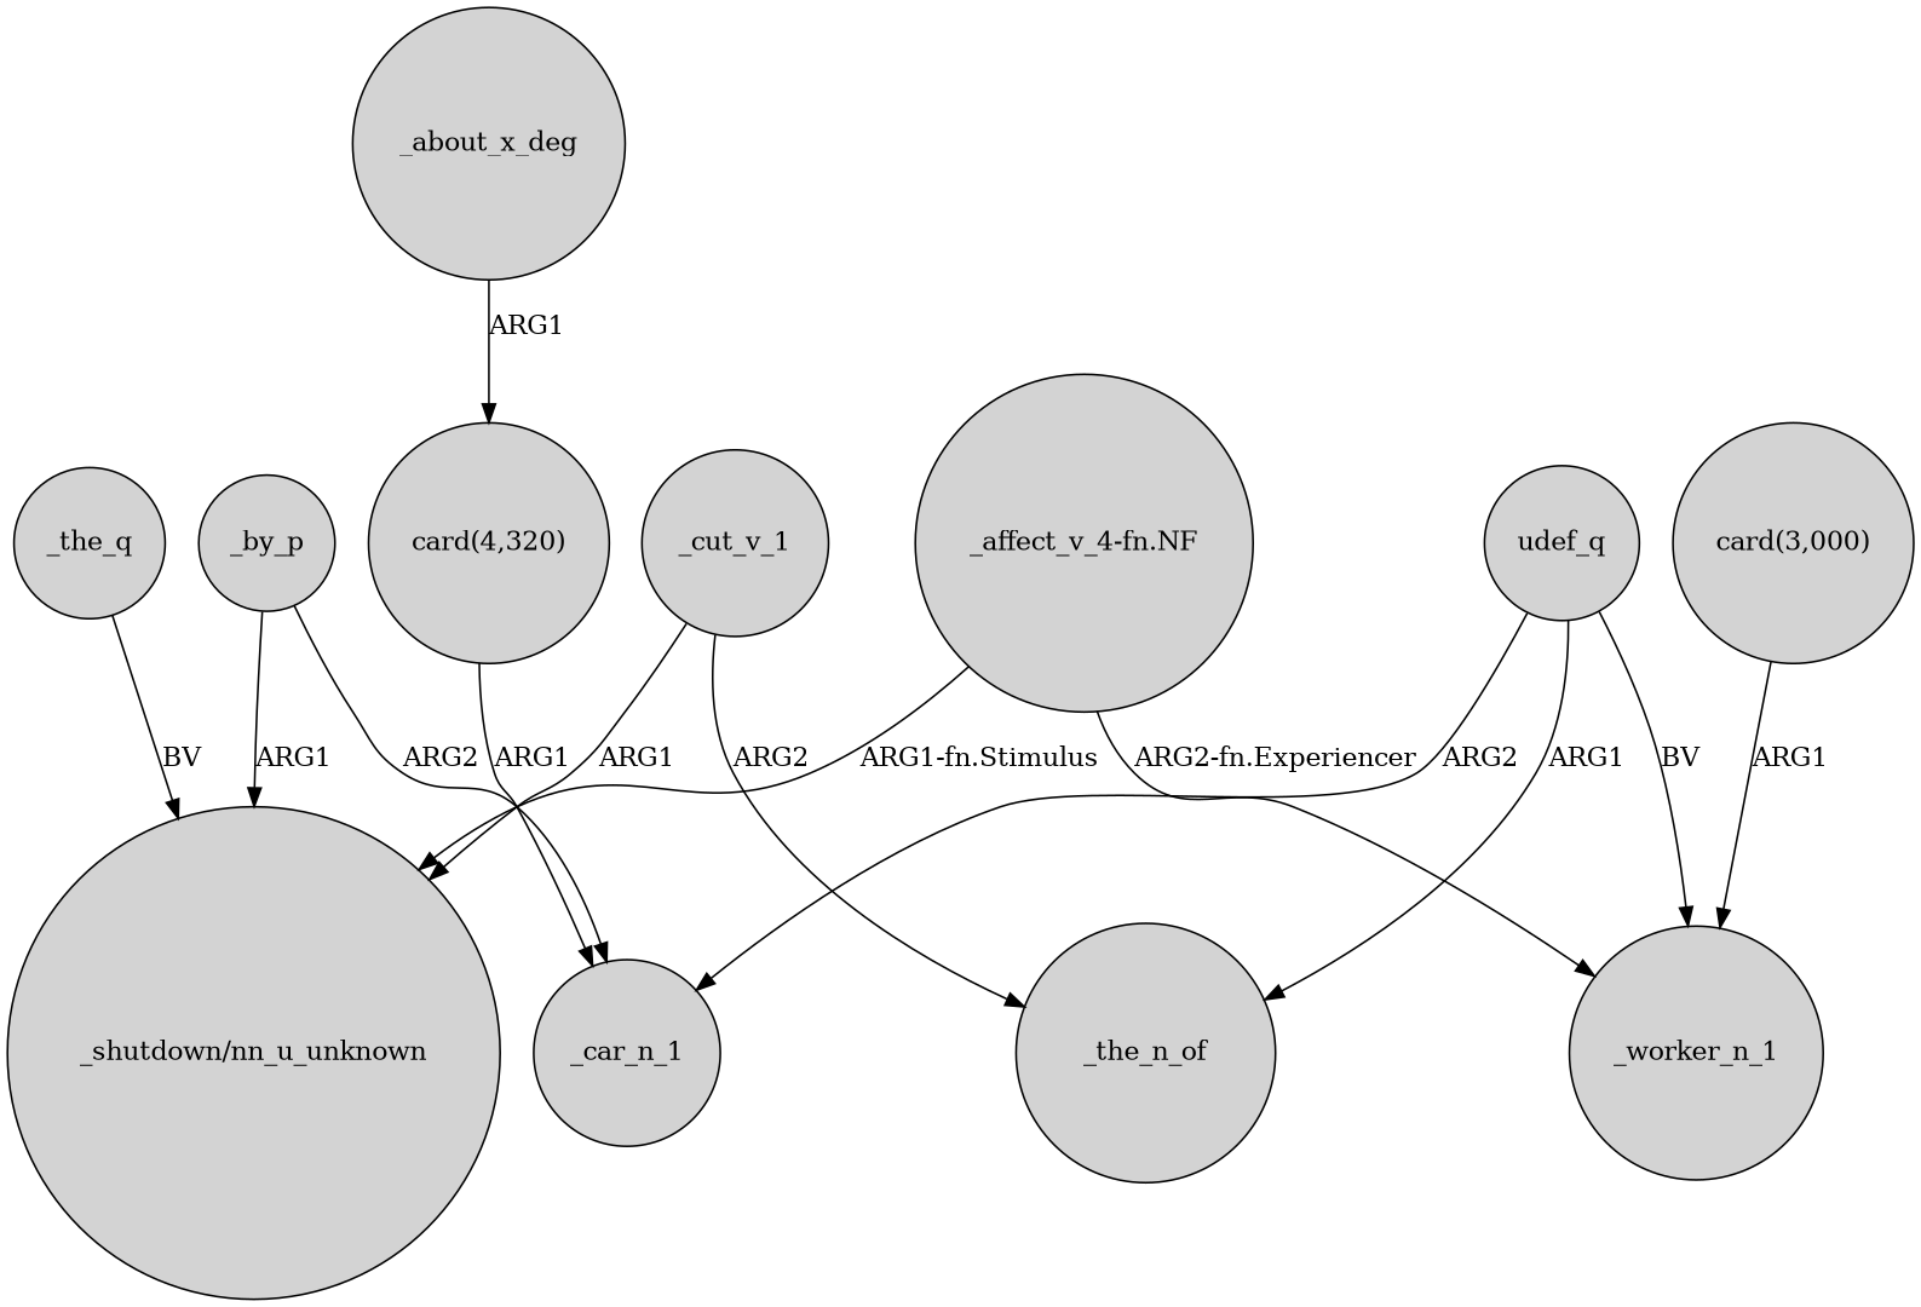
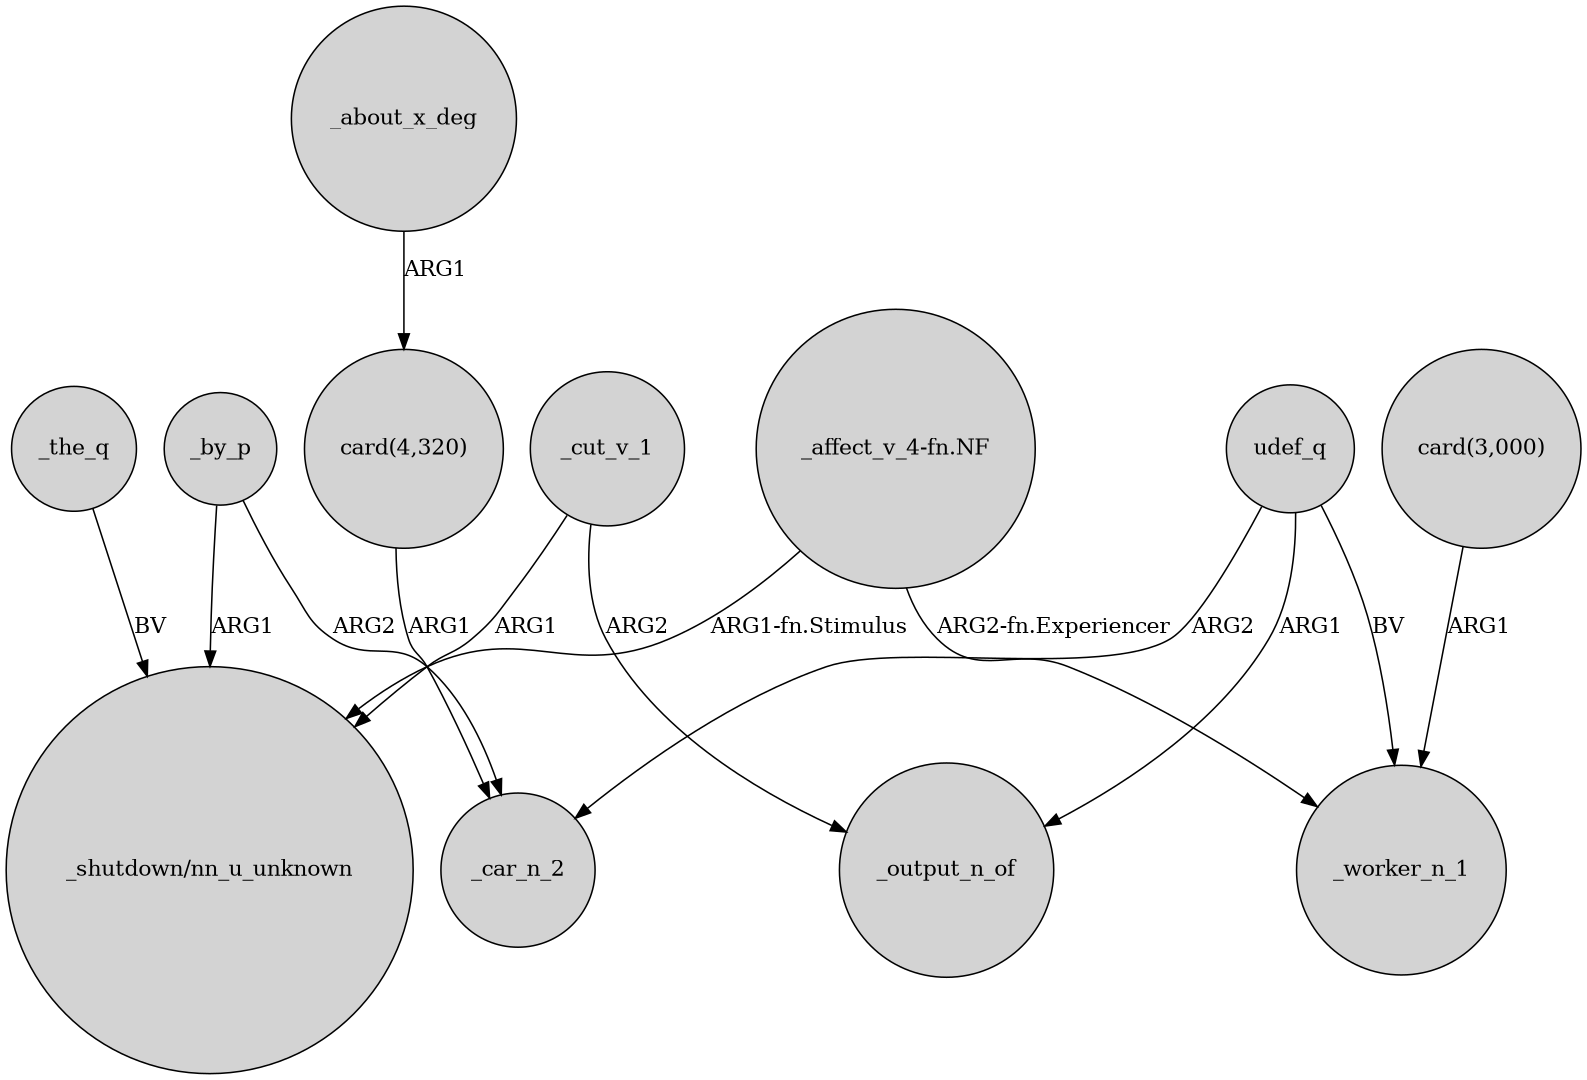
  digraph {
    node [shape=circle style=filled]
    _cut_v_1
    "_shutdown/nn_u_unknown"
-   _output_n_of [label=_the_n_of]
+   _output_n_of
    _by_p
-   _car_n_1
+   _car_n_1 [label=_car_n_2]
    udef_q
    _worker_n_1
    n8 [label="_affect_v_4-fn.NF"]
    "card(3,000)"
    _the_q
    "card(4,320)"
    _about_x_deg
    _cut_v_1 -> "_shutdown/nn_u_unknown" [label=ARG1]
    _cut_v_1 -> _output_n_of [label=ARG2]
    _by_p -> "_shutdown/nn_u_unknown" [label=ARG1]
    _by_p -> _car_n_1 [label=ARG2]
    udef_q -> _output_n_of [label=ARG1]
    udef_q -> _car_n_1 [label=ARG2]
    udef_q -> _worker_n_1 [label=BV]
    n8 -> "_shutdown/nn_u_unknown" [label="ARG1-fn.Stimulus"]
    n8 -> _worker_n_1 [label="ARG2-fn.Experiencer"]
    "card(3,000)" -> _worker_n_1 [label=ARG1]
    _the_q -> "_shutdown/nn_u_unknown" [label=BV]
    "card(4,320)" -> _car_n_1 [label=ARG1]
    _about_x_deg -> "card(4,320)" [label=ARG1]
  }
